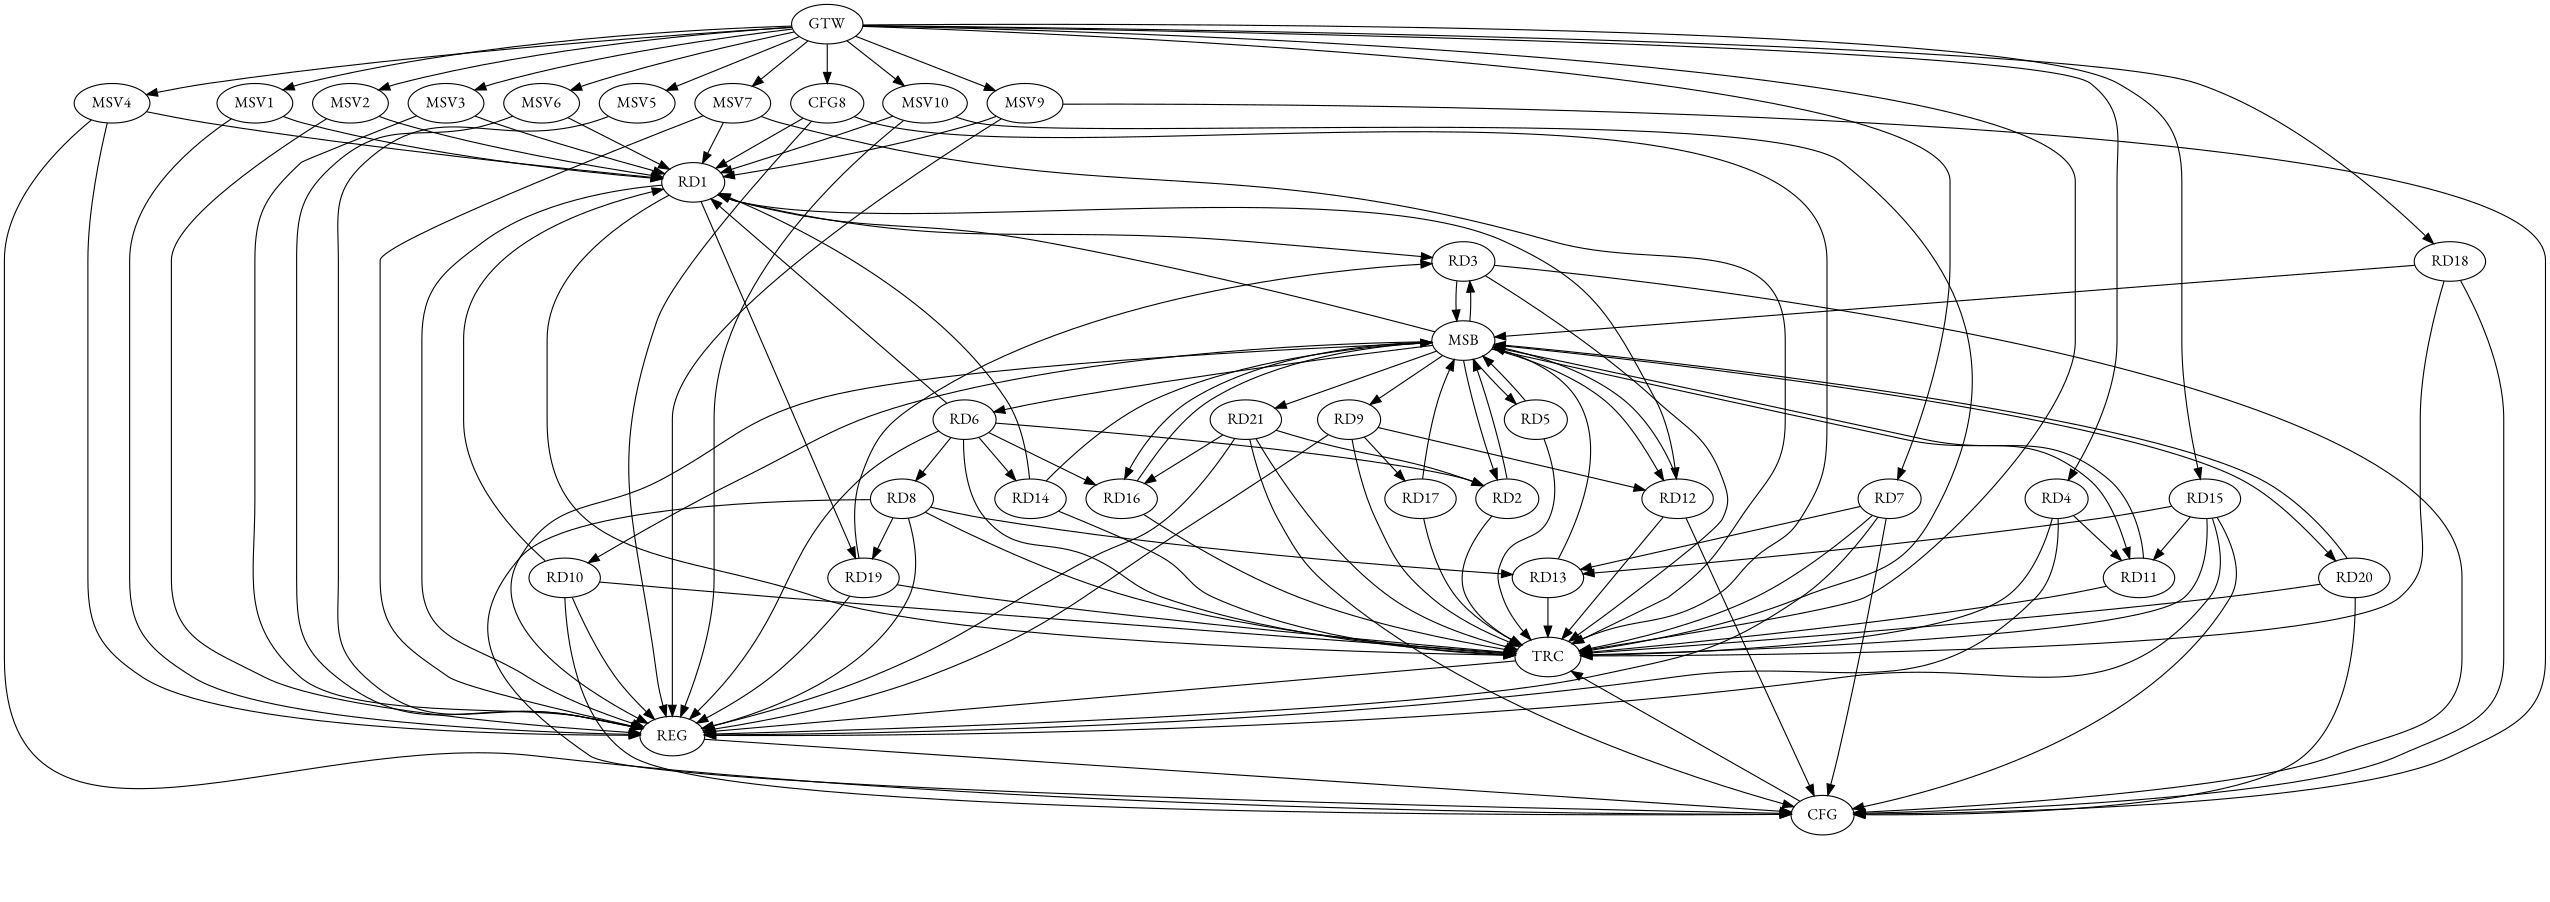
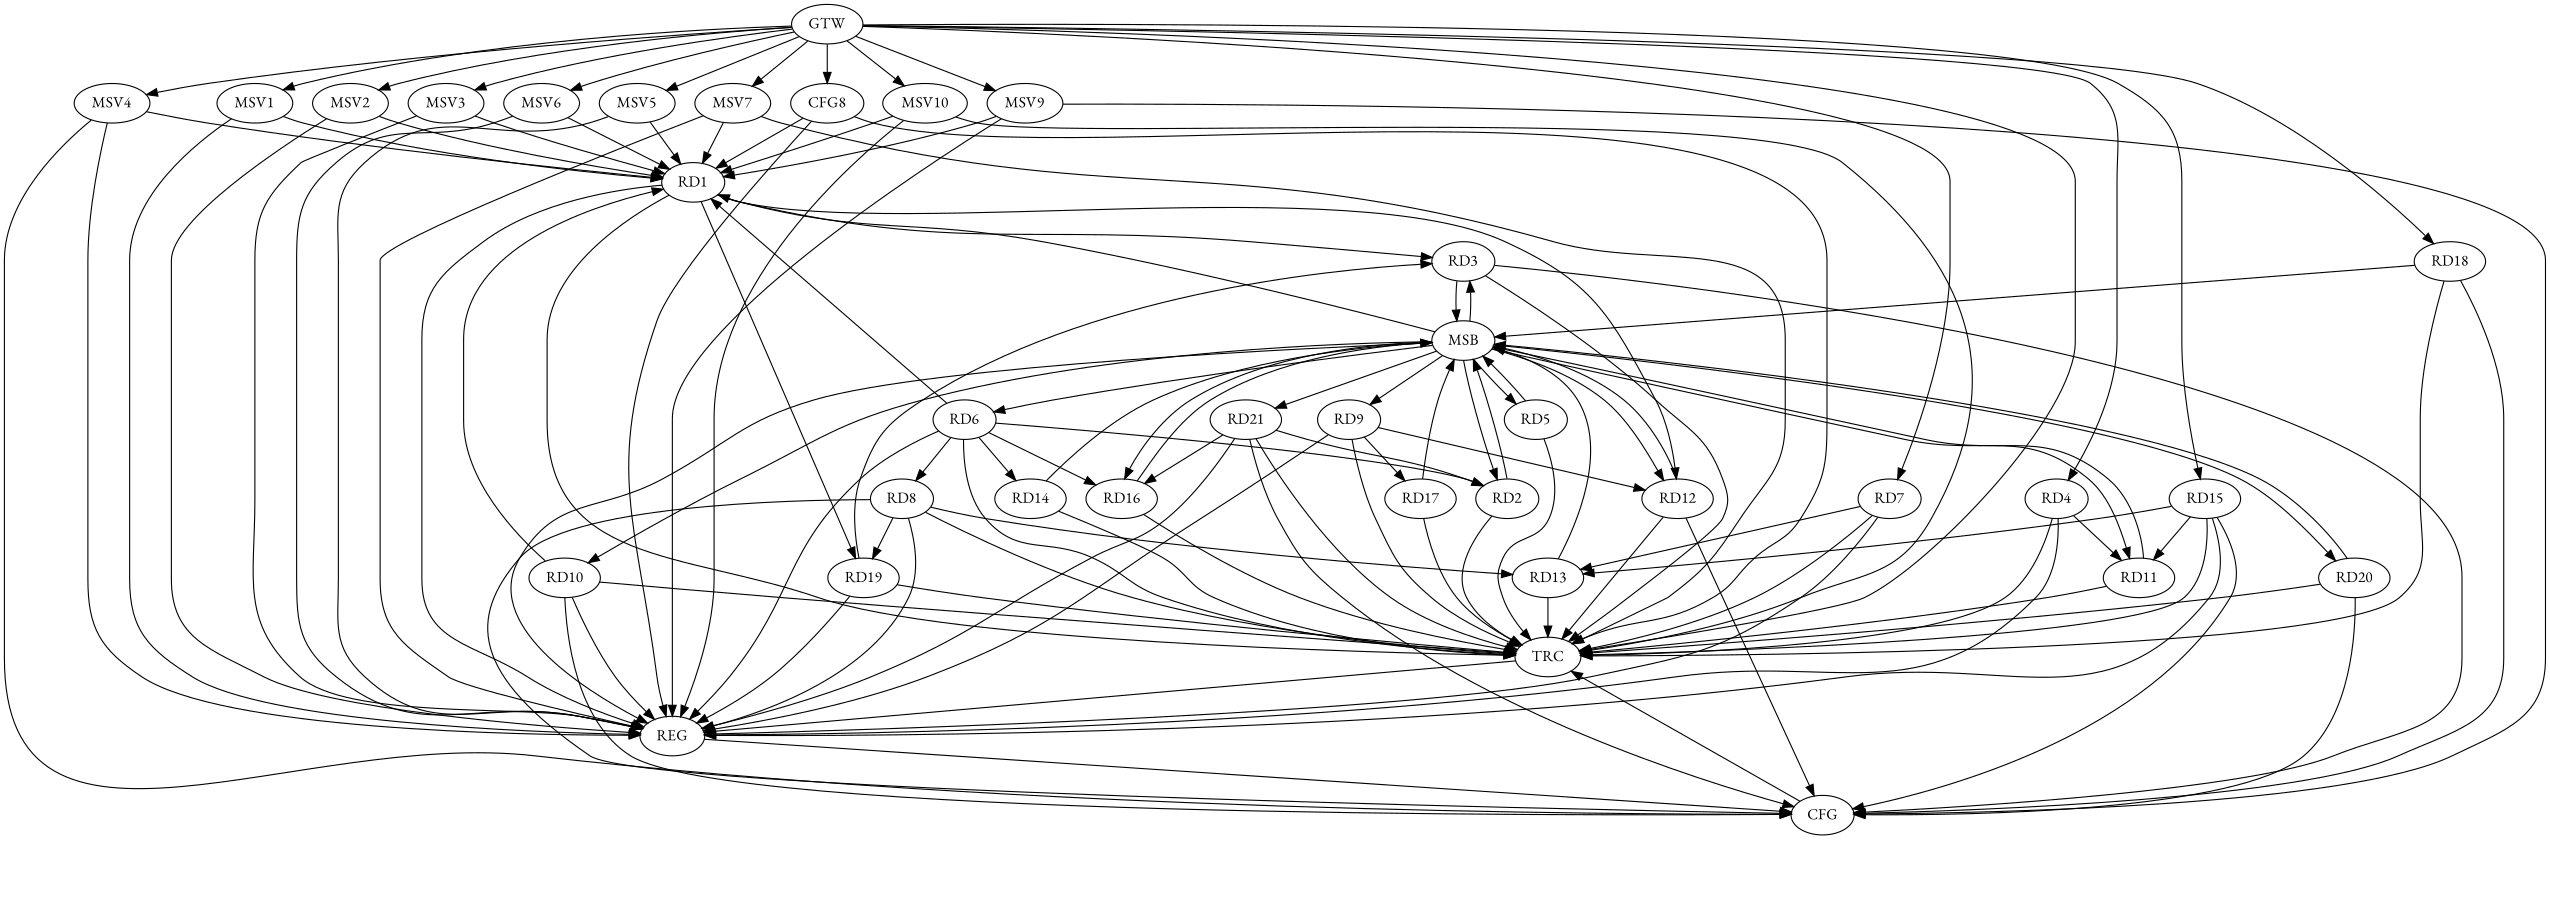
  strict digraph {
    fontname="EB Garamond"
    node [fontname="EB Garamond"]
    edge [fontname="EB Garamond"]
    n1 [label=RD1]
    n2 [label=RD3]
    n3 [label=RD12]
    n4 [label=RD19]
    n5 [label=REG]
    n6 [label=TRC]
    n7 [label=MSB]
    n8 [label=CFG]
    n9 [label=RD2]
    n10 [label=RD11]
    n11 [label=RD5]
    n12 [label=RD6]
    n13 [label=RD16]
    n14 [label=RD9]
    n15 [label=RD10]
    n16 [label=RD20]
    n17 [label=RD21]
    n18 [label=RD4]
    n19 [label=RD8]
    n20 [label=RD14]
    n21 [label=RD13]
    n22 [label=RD7]
    n23 [label=RD17]
    n24 [label=RD15]
    n25 [label=RD18]
    n26 [label=GTW]
    n27 [label=MSV1]
    n28 [label=MSV2]
    n29 [label=MSV3]
    n30 [label=MSV4]
    n31 [label=MSV5]
    n32 [label=MSV6]
    n33 [label=MSV7]
    n34 [label=CFG8]
    n35 [label=MSV9]
    n36 [label=MSV10]
    n1 -> n2
    n1 -> n3
    n1 -> n4
    n1 -> n5
    n1 -> n6
    n2 -> n6
    n2 -> n7
    n2 -> n8
    n3 -> n6
    n3 -> n7
    n3 -> n8
    n4 -> n2
    n4 -> n5
    n4 -> n6
    n5 -> n8
    n6 -> n5
    n7 -> n1
    n7 -> n2
    n7 -> n3
    n7 -> n5
    n7 -> n9
    n7 -> n10
    n7 -> n11
    n7 -> n12
    n7 -> n13
    n7 -> n14
    n7 -> n15
    n7 -> n16
    n7 -> n17
    n8 -> n6
    n9 -> n6
    n9 -> n7
    n10 -> n6
    n10 -> n7
    n11 -> n6
    n11 -> n7
    n12 -> n1
    n12 -> n5
    n12 -> n6
    n12 -> n9
    n12 -> n13
    n12 -> n19
    n12 -> n20
    n13 -> n6
    n13 -> n7
    n14 -> n3
    n14 -> n5
    n14 -> n6
    n14 -> n23
    n15 -> n1
    n15 -> n5
    n15 -> n6
    n15 -> n8
    n16 -> n6
    n16 -> n7
    n16 -> n8
    n17 -> n5
    n17 -> n6
    n17 -> n8
    n17 -> n9
    n17 -> n13
    n18 -> n5
    n18 -> n6
    n18 -> n10
    n19 -> n4
    n19 -> n5
    n19 -> n6
    n19 -> n8
    n19 -> n21
    n20 -> n6
    n20 -> n7
    n21 -> n6
    n21 -> n7
    n22 -> n5
    n22 -> n6
-   n22 -> n8
    n22 -> n21
    n23 -> n6
    n23 -> n7
    n24 -> n5
    n24 -> n6
    n24 -> n8
    n24 -> n10
    n24 -> n21
    n25 -> n6
    n25 -> n7
    n25 -> n8
    n26 -> n6
    n26 -> n18
    n26 -> n22
    n26 -> n24
    n26 -> n25
    n26 -> n27
    n26 -> n28
    n26 -> n29
    n26 -> n30
    n26 -> n31
    n26 -> n32
    n26 -> n33
    n26 -> n34
    n26 -> n35
    n26 -> n36
    n27 -> n1
    n27 -> n5
    n28 -> n1
    n28 -> n5
    n29 -> n1
    n29 -> n5
    n30 -> n1
    n30 -> n5
    n30 -> n8
-   n20 -> n1
+   n31 -> n1
    n31 -> n5
    n32 -> n1
    n32 -> n5
    n33 -> n1
    n33 -> n5
    n33 -> n6
    n34 -> n1
    n34 -> n5
    n34 -> n6
    n35 -> n1
    n35 -> n5
    n35 -> n8
    n36 -> n1
    n36 -> n5
    n36 -> n6
  }
